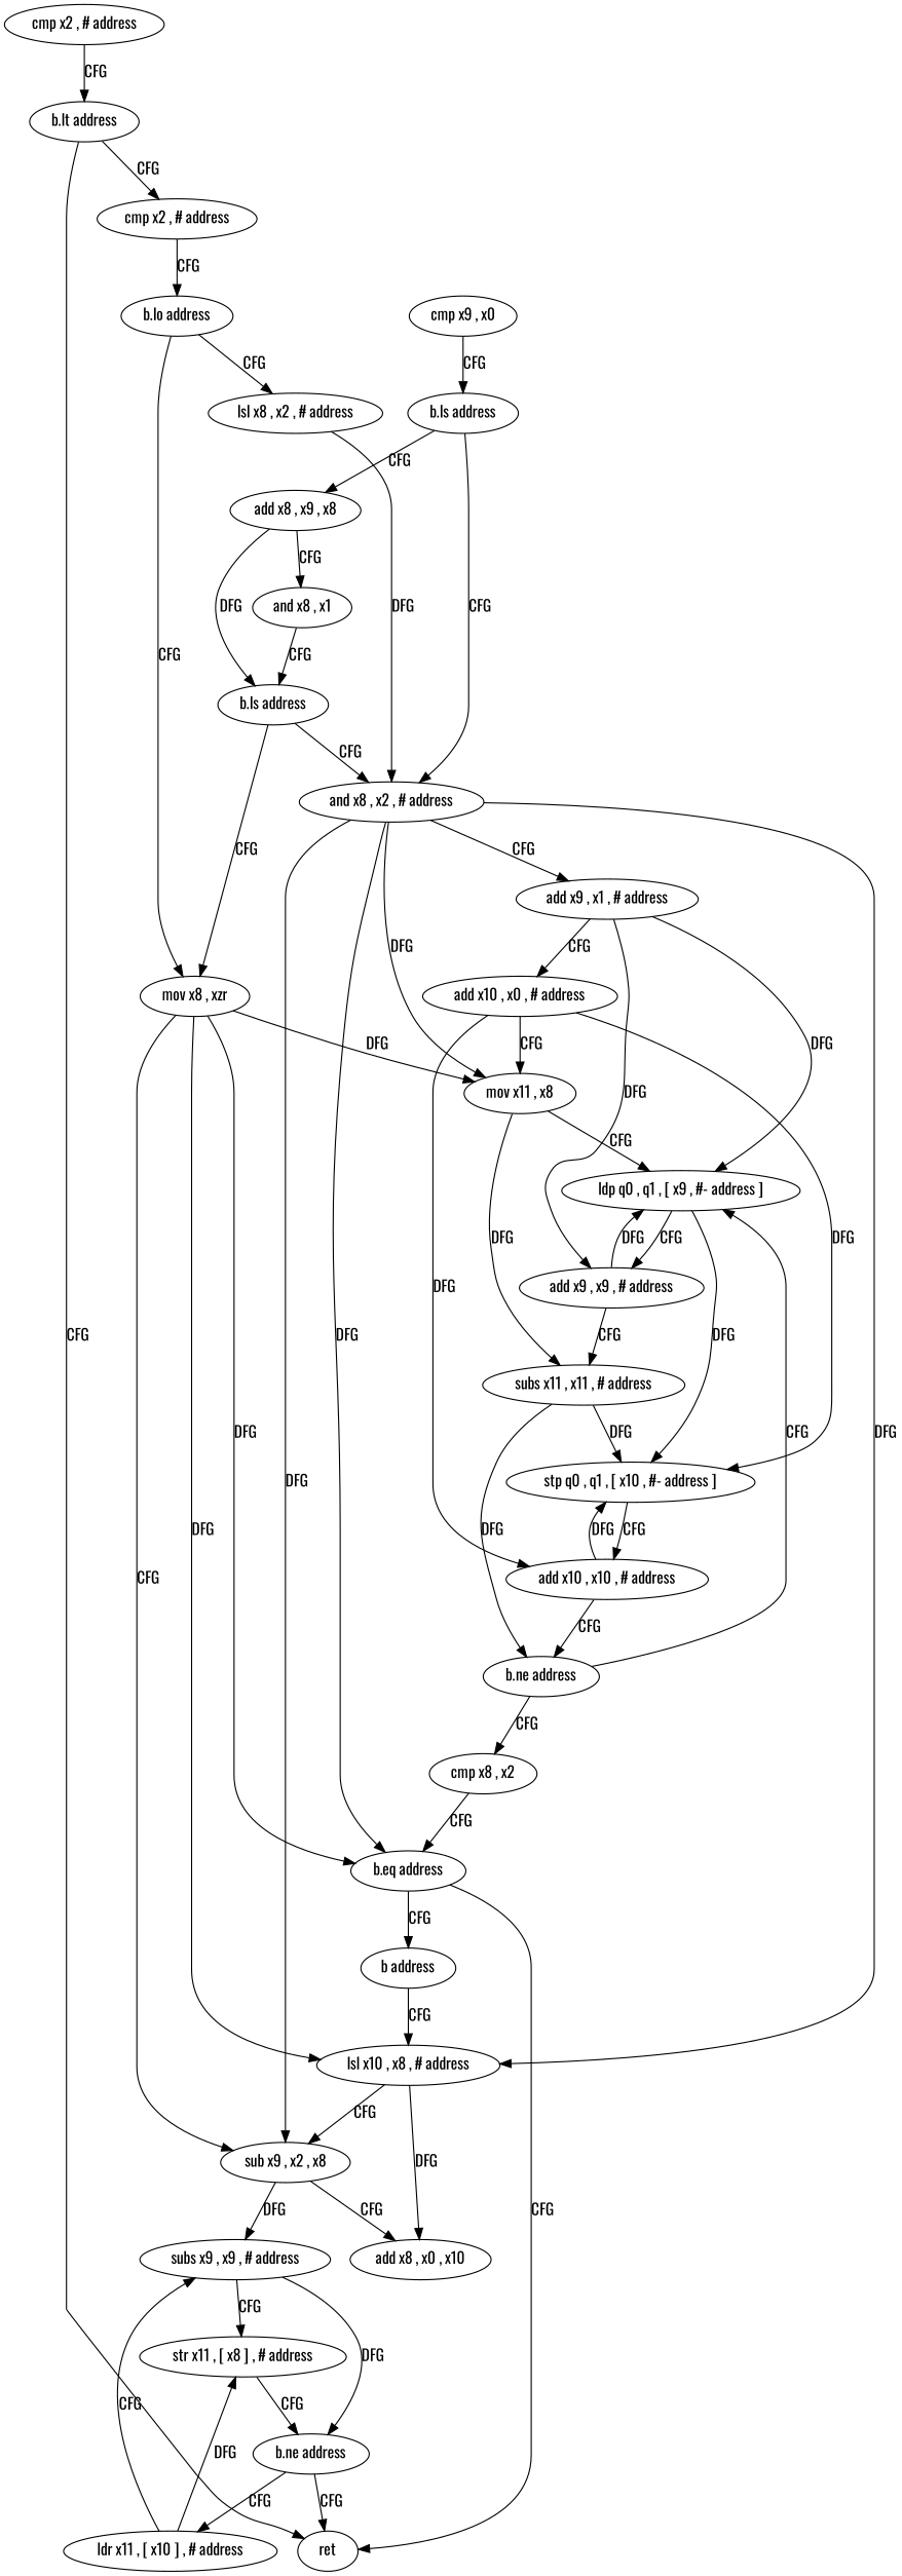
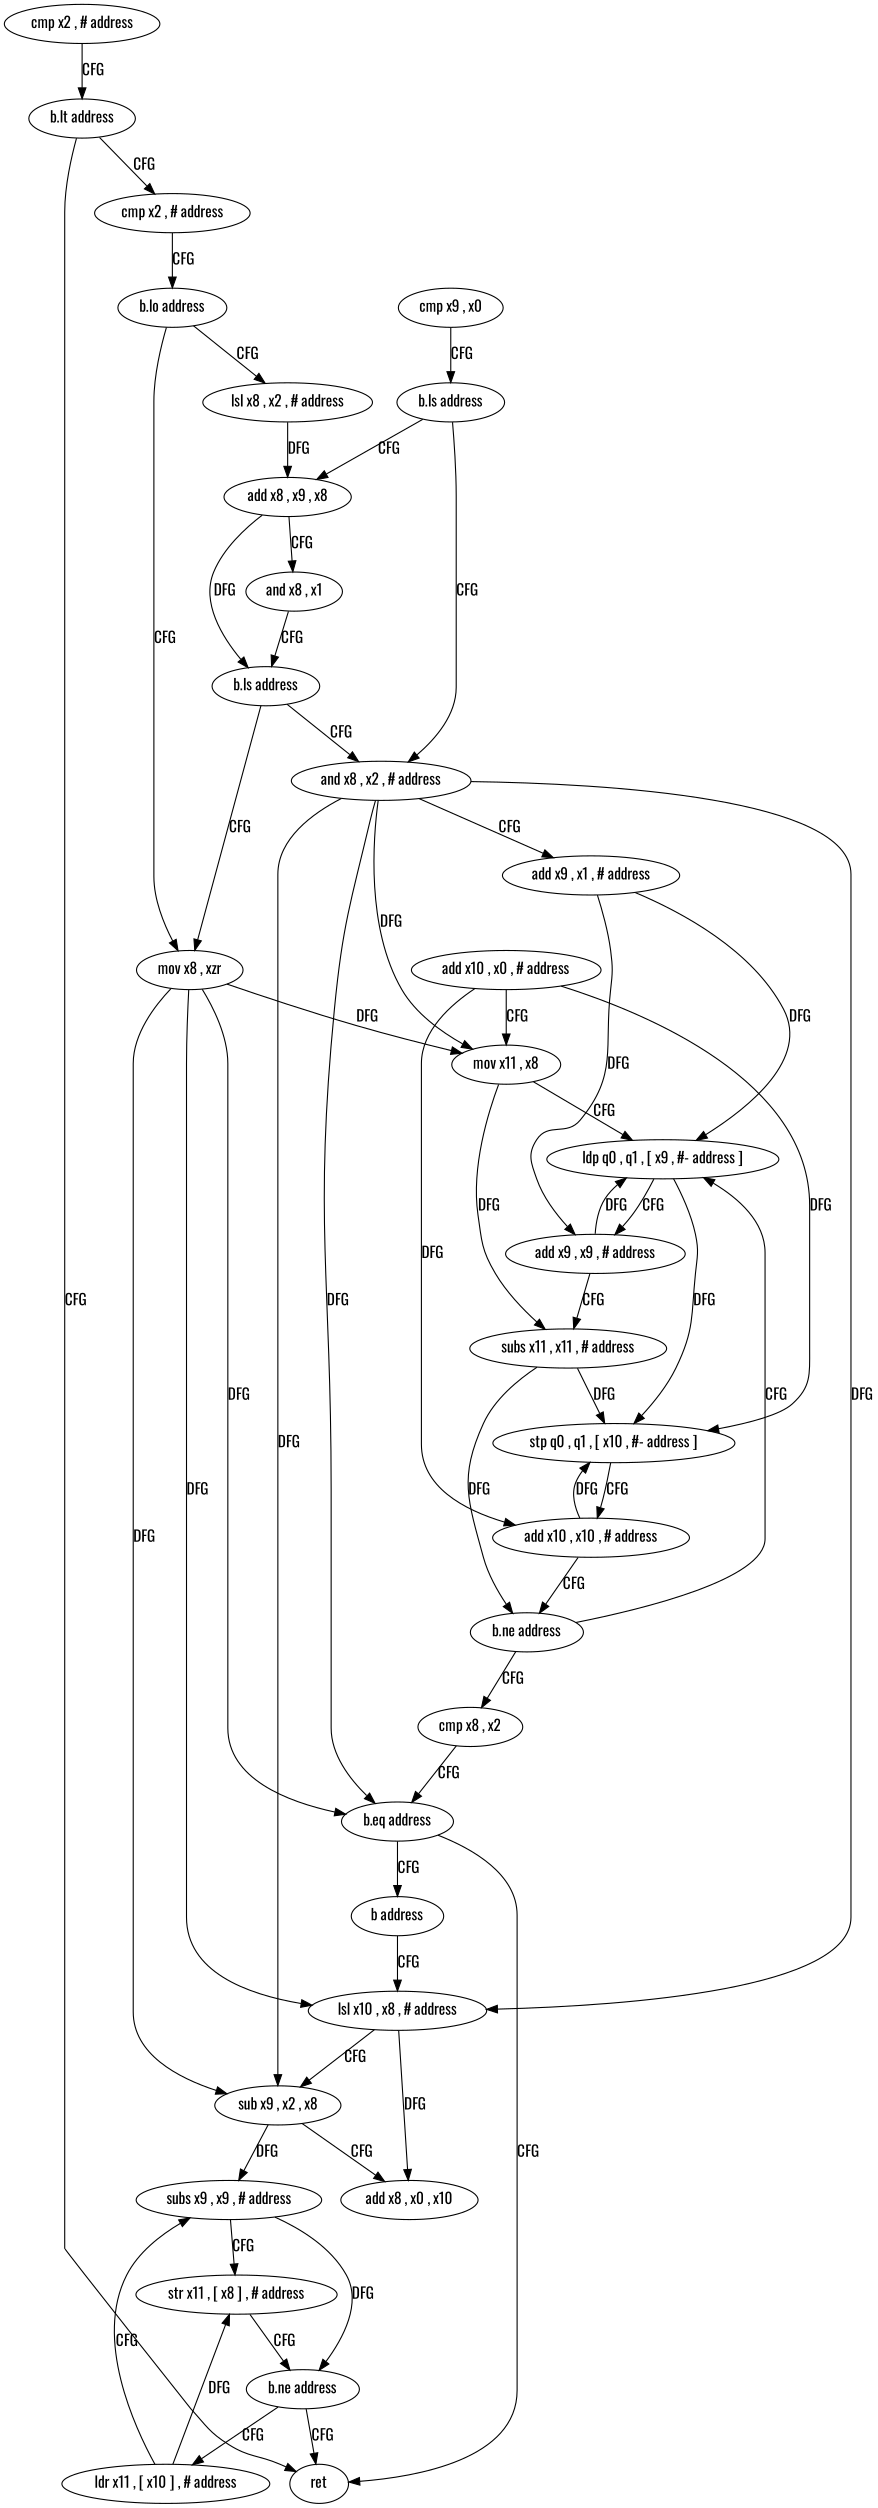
  digraph {
    fontname=Oswald
    node [fontname=Oswald]
    edge [fontname=Oswald]
    n1 [label="cmp x2 , # address"]
    n2 [label="b.lt address"]
    n3 [label=ret]
    n4 [label="cmp x2 , # address"]
    n5 [label="b.lo address"]
    n6 [label="mov x8 , xzr"]
    n7 [label="lsl x8 , x2 , # address"]
    n8 [label="lsl x10 , x8 , # address"]
    n9 [label="mov x11 , x8"]
    n10 [label="b.eq address"]
    n11 [label="sub x9 , x2 , x8"]
    n12 [label="add x8 , x9 , x8"]
    n13 [label="add x8 , x0 , x10"]
    n14 [label="ldp q0 , q1 , [ x9 , #- address ]"]
    n15 [label="subs x11 , x11 , # address"]
    n16 [label="b address"]
    n17 [label="subs x9 , x9 , # address"]
    n18 [label="and x8 , x1"]
    n19 [label="b.ls address"]
    n20 [label="cmp x9 , x0"]
    n21 [label="b.ls address"]
    n22 [label="and x8 , x2 , # address"]
    n23 [label="add x9 , x1 , # address"]
    n24 [label="add x10 , x0 , # address"]
    n25 [label="add x9 , x9 , # address"]
    n26 [label="ldr x11 , [ x10 ] , # address"]
    n27 [label="str x11 , [ x8 ] , # address"]
    n28 [label="b.ne address"]
    n29 [label="stp q0 , q1 , [ x10 , #- address ]"]
    n30 [label="add x10 , x10 , # address"]
    n31 [label="b.ne address"]
    n32 [label="cmp x8 , x2"]
    n1 -> n2 [label=CFG]
    n2 -> n3 [label=CFG]
    n2 -> n4 [label=CFG]
    n4 -> n5 [label=CFG]
    n5 -> n6 [label=CFG]
    n5 -> n7 [label=CFG]
    n6 -> n8 [label=DFG]
    n6 -> n9 [label=DFG]
    n6 -> n10 [label=DFG]
-   n6 -> n11 [label=CFG]
-   n7 -> n22 [label=DFG]
+   n6 -> n11 [label=DFG]
+   n7 -> n12 [label=DFG]
    n8 -> n11 [label=CFG]
    n8 -> n13 [label=DFG]
    n9 -> n14 [label=CFG]
    n9 -> n15 [label=DFG]
    n10 -> n3 [label=CFG]
    n10 -> n16 [label=CFG]
    n11 -> n13 [label=CFG]
    n11 -> n17 [label=DFG]
    n12 -> n18 [label=CFG]
    n12 -> n19 [label=DFG]
    n14 -> n25 [label=CFG]
    n14 -> n29 [label=DFG]
    n15 -> n29 [label=DFG]
    n15 -> n31 [label=DFG]
    n16 -> n8 [label=CFG]
    n17 -> n27 [label=CFG]
    n17 -> n28 [label=DFG]
    n18 -> n19 [label=CFG]
    n19 -> n6 [label=CFG]
    n19 -> n22 [label=CFG]
    n20 -> n21 [label=CFG]
    n21 -> n12 [label=CFG]
    n21 -> n22 [label=CFG]
    n22 -> n8 [label=DFG]
    n22 -> n9 [label=DFG]
    n22 -> n10 [label=DFG]
    n22 -> n11 [label=DFG]
    n22 -> n23 [label=CFG]
    n23 -> n14 [label=DFG]
-   n23 -> n24 [label=CFG]
    n23 -> n25 [label=DFG]
    n24 -> n9 [label=CFG]
    n24 -> n29 [label=DFG]
    n24 -> n30 [label=DFG]
    n25 -> n14 [label=DFG]
    n25 -> n15 [label=CFG]
    n26 -> n17 [label=CFG]
    n26 -> n27 [label=DFG]
    n27 -> n28 [label=CFG]
    n28 -> n3 [label=CFG]
    n28 -> n26 [label=CFG]
    n29 -> n30 [label=CFG]
    n30 -> n29 [label=DFG]
    n30 -> n31 [label=CFG]
    n31 -> n14 [label=CFG]
    n31 -> n32 [label=CFG]
    n32 -> n10 [label=CFG]
  }
